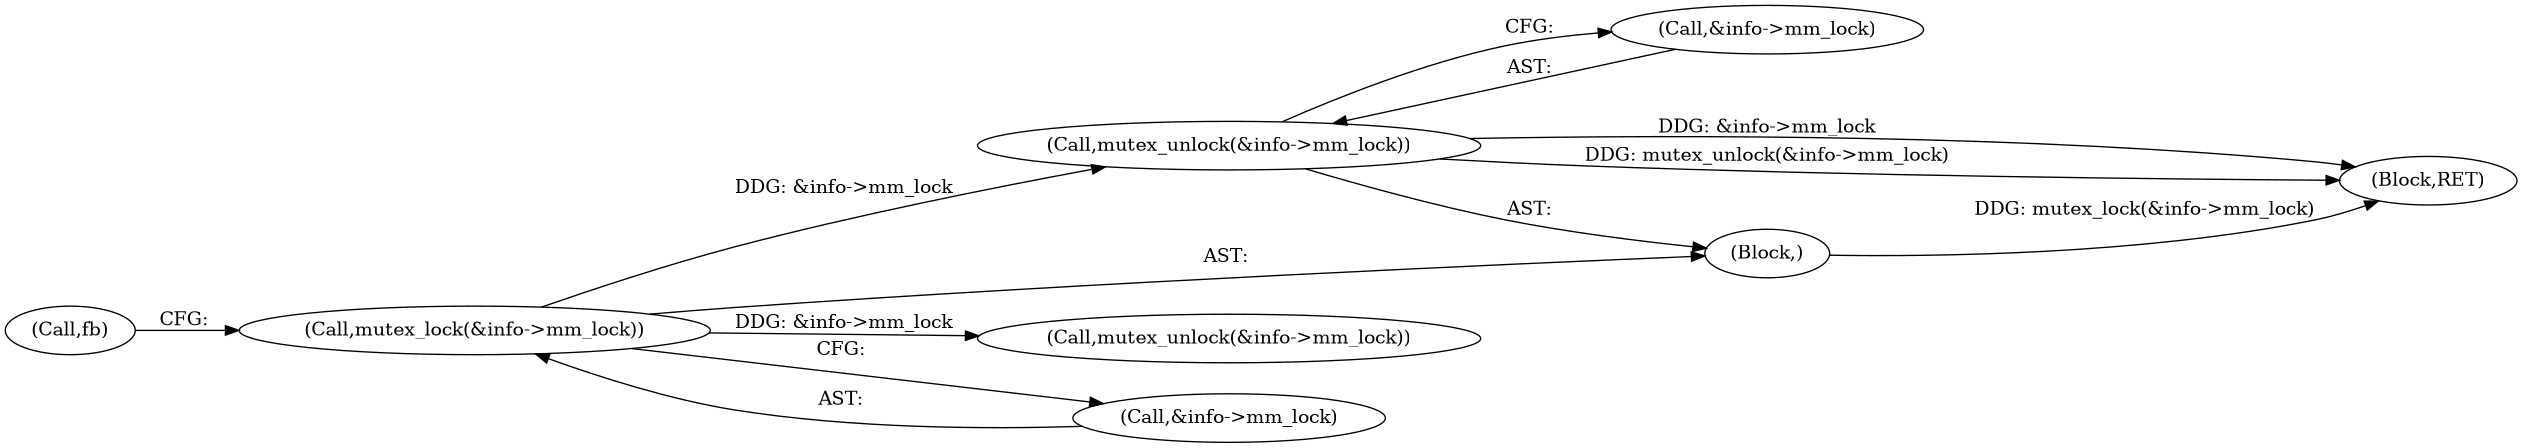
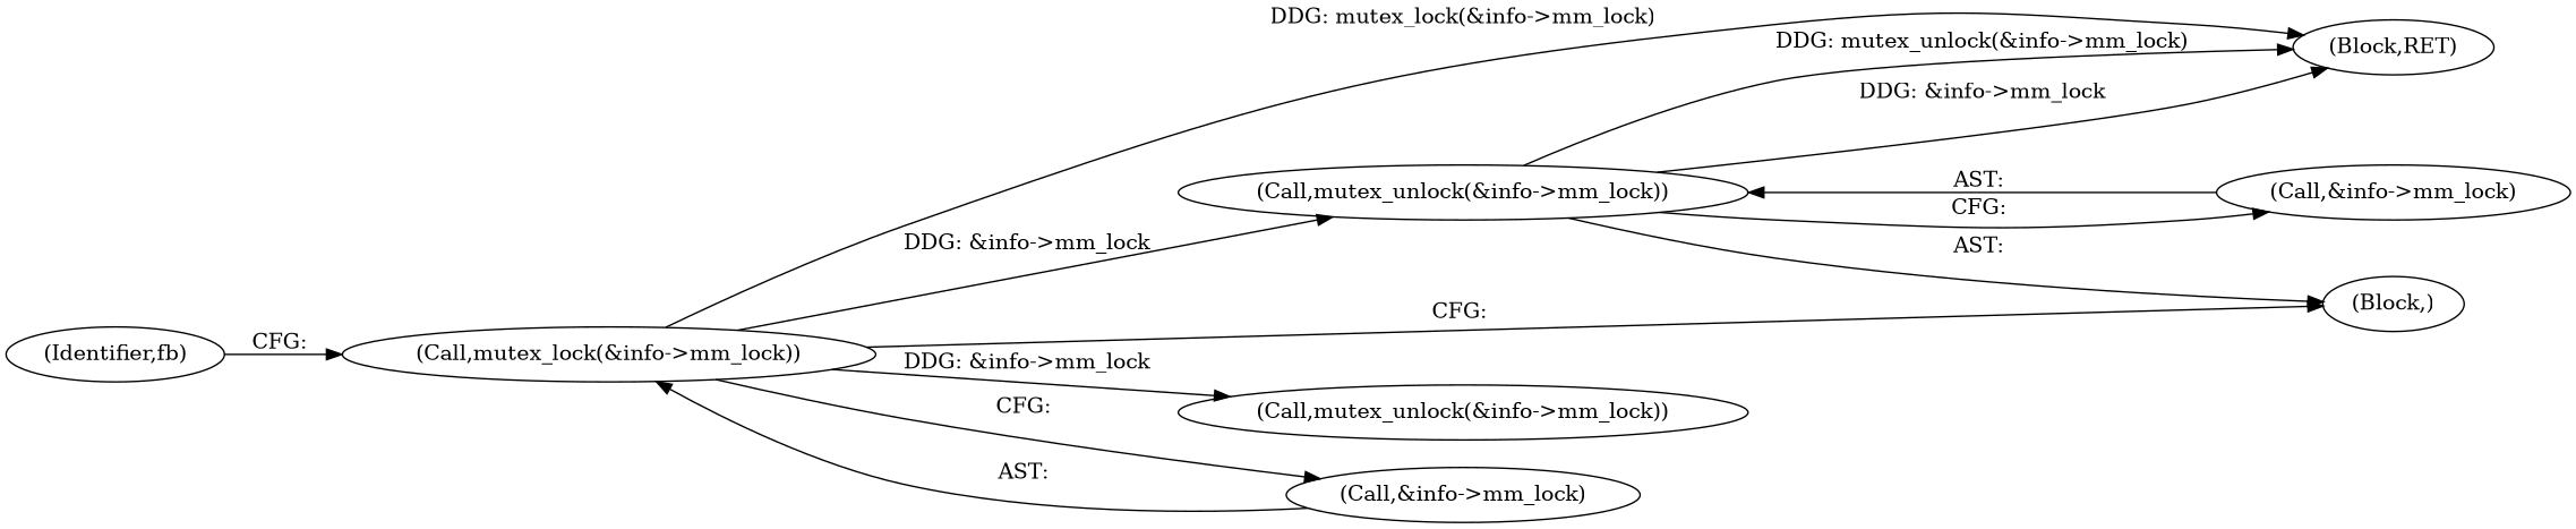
  digraph {
    rankdir=LR
    n1 [label="(Call,mutex_unlock(&info->mm_lock))"]
    n2 [label="(Call,&info->mm_lock)"]
    n3 [label="(Block,RET)"]
    n4 [label="(Block,)"]
    n5 [label="(Call,mutex_lock(&info->mm_lock))"]
    n6 [label="(Call,mutex_unlock(&info->mm_lock))"]
    n7 [label="(Call,&info->mm_lock)"]
-   n8 [label="(Call,fb)"]
+   n8 [label="(Identifier,fb)"]
    n1 -> n2 [label="CFG: "]
    n1 -> n3 [label="DDG: &info->mm_lock"]
    n1 -> n3 [label="DDG: mutex_unlock(&info->mm_lock)"]
    n1 -> n4 [label="AST: "]
    n2 -> n1 [label="AST: "]
    n5 -> n1 [label="DDG: &info->mm_lock"]
-   n4 -> n3 [label="DDG: mutex_lock(&info->mm_lock)"]
-   n5 -> n4 [label="AST: "]
+   n5 -> n3 [label="DDG: mutex_lock(&info->mm_lock)"]
+   n5 -> n4 [label="CFG: "]
    n5 -> n6 [label="DDG: &info->mm_lock"]
    n5 -> n7 [label="CFG: "]
    n7 -> n5 [label="AST: "]
    n8 -> n5 [label="CFG: "]
  }
